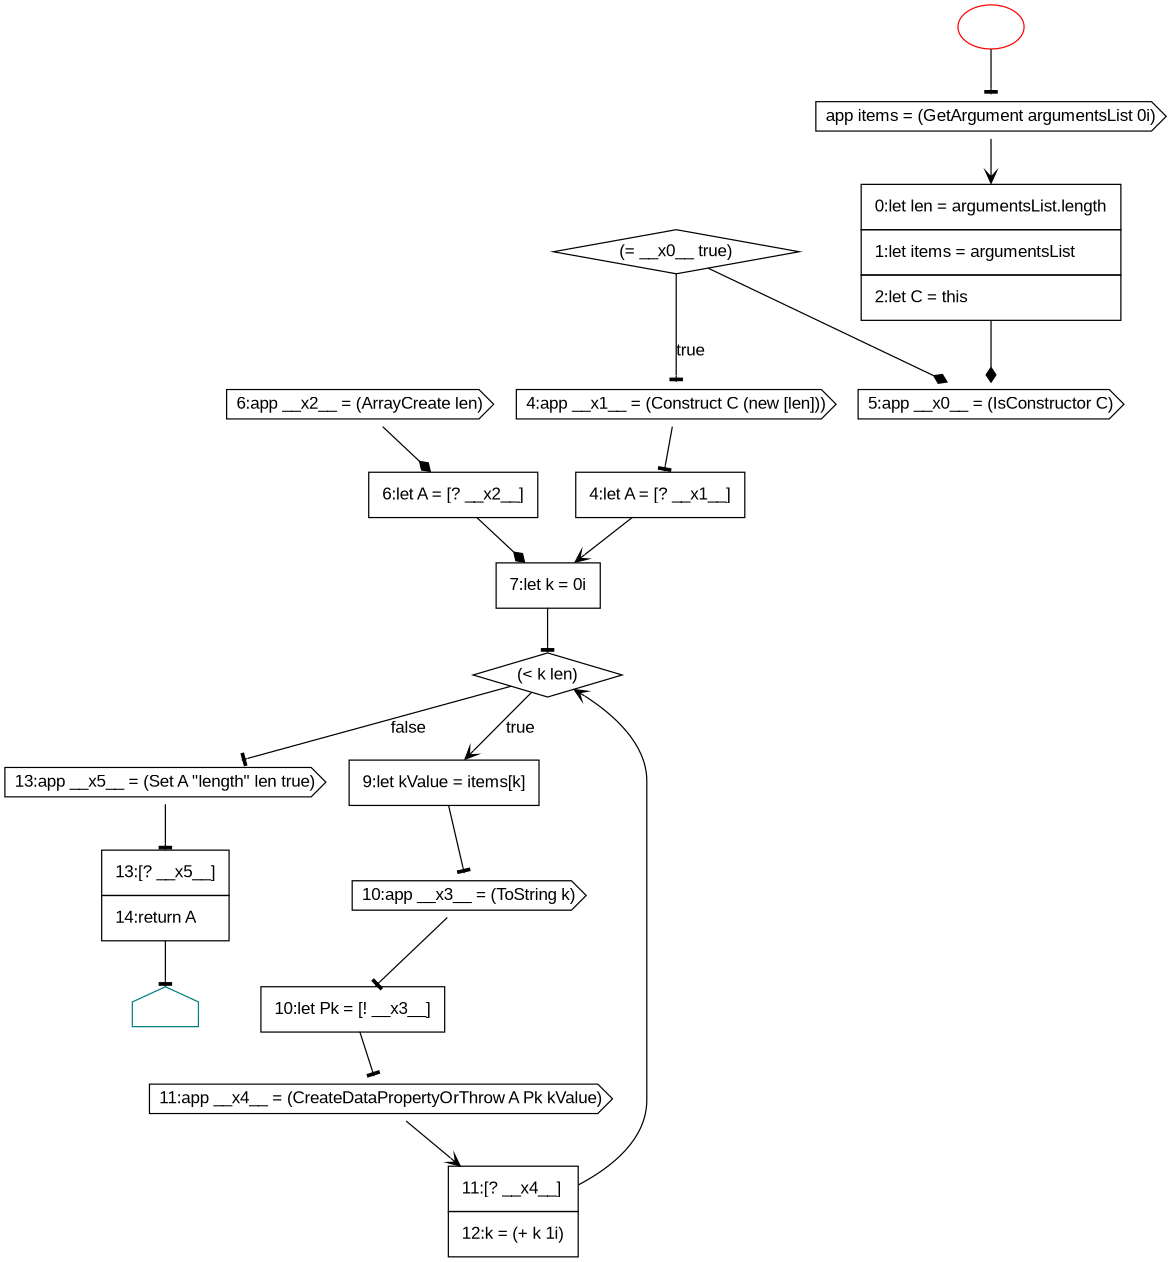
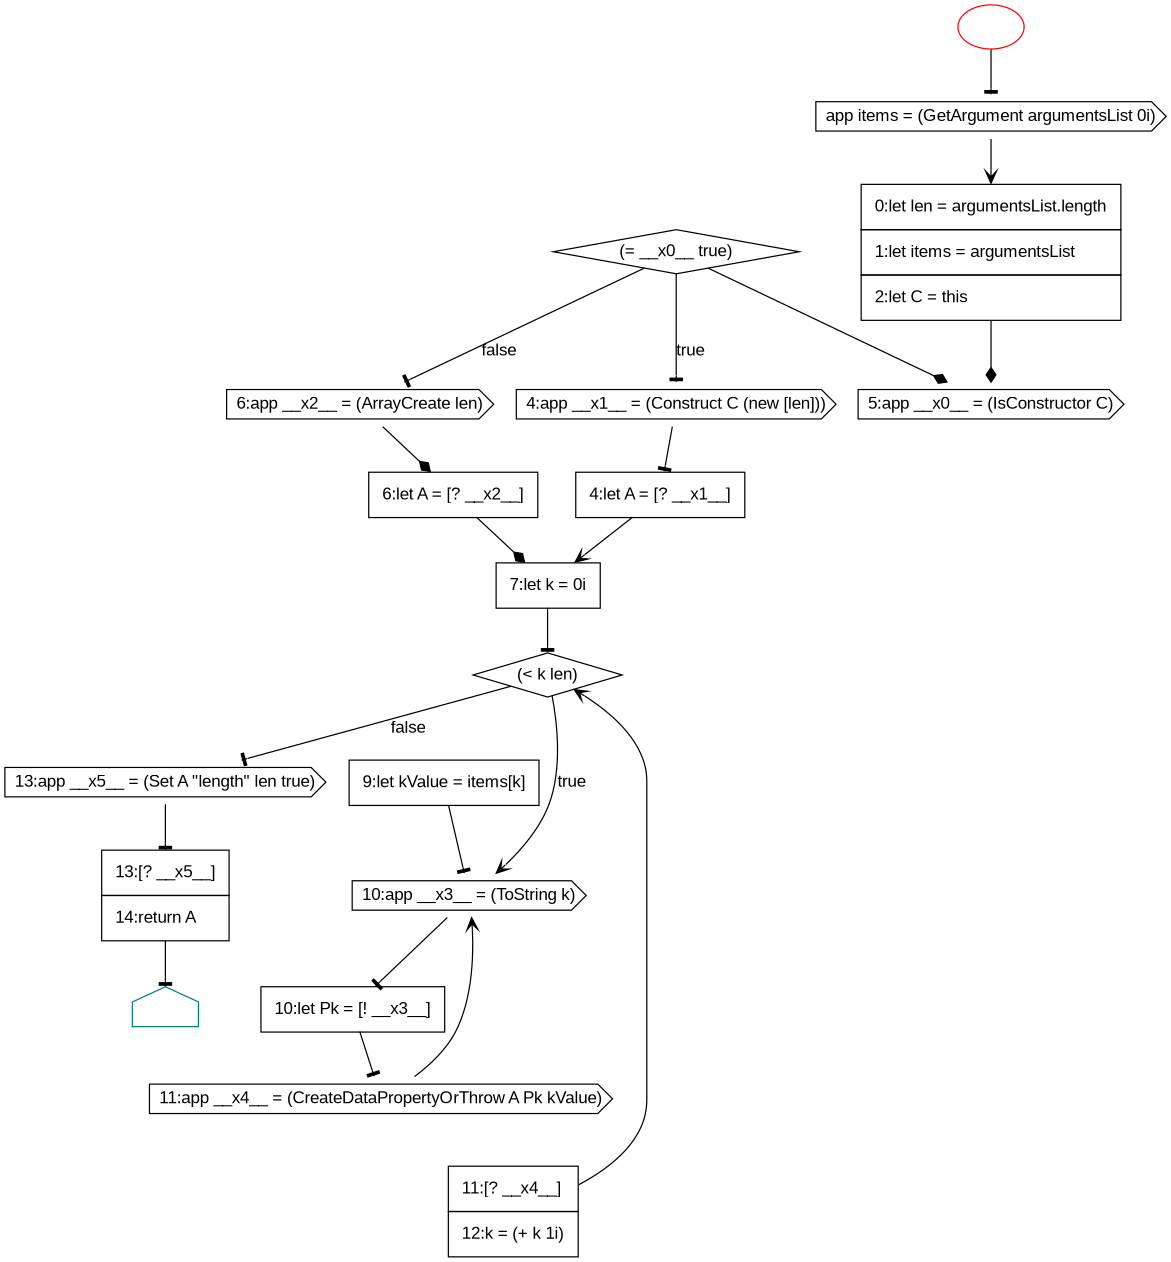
  digraph {
    fontname="Liberation Sans"
    node [color=black fillcolor=white fontname="Liberation Sans" shape=none style=filled]
    edge [arrowhead=tee color=black fontname="Liberation Sans"]
    n1 [label=<<font color="black">     <table border="0" cellborder="1" cellspacing="0" cellpadding="10">       <tr><td align="left">7:let k = 0i</td></tr>     </table>   </font>> margin=0]
    n2 [label=<<font color="black">(&lt; k len)</font>> shape=diamond]
    n3 [label=<<font color="black">     <table border="0" cellborder="1" cellspacing="0" cellpadding="10">       <tr><td align="left">9:let kValue = items[k]</td></tr>     </table>   </font>> margin=0]
    n4 [label=<<font color="black">13:app __x5__ = (Set A &quot;length&quot; len true)</font>> shape=cds]
    n5 [label=<<font color="black">11:app __x4__ = (CreateDataPropertyOrThrow A Pk kValue)</font>> shape=cds]
    n6 [label=<<font color="black">     <table border="0" cellborder="1" cellspacing="0" cellpadding="10">       <tr><td align="left">11:[? __x4__]</td></tr>       <tr><td align="left">12:k = (+ k 1i)</td></tr>     </table>   </font>> margin=0]
    n7 [label=<<font color="black">app items = (GetArgument argumentsList 0i)</font>> shape=cds]
    n8 [label=<<font color="black">     <table border="0" cellborder="1" cellspacing="0" cellpadding="10">       <tr><td align="left">0:let len = argumentsList.length</td></tr>       <tr><td align="left">1:let items = argumentsList</td></tr>       <tr><td align="left">2:let C = this</td></tr>     </table>   </font>> margin=0]
    n9 [label=<<font color="black">5:app __x0__ = (IsConstructor C)</font>> shape=cds]
    n10 [label=<<font color="black">     <table border="0" cellborder="1" cellspacing="0" cellpadding="10">       <tr><td align="left">6:let A = [? __x2__]</td></tr>     </table>   </font>> margin=0]
    n11 [label=<<font color="black">10:app __x3__ = (ToString k)</font>> shape=cds]
    n12 [label=<<font color="black">     <table border="0" cellborder="1" cellspacing="0" cellpadding="10">       <tr><td align="left">10:let Pk = [! __x3__]</td></tr>     </table>   </font>> margin=0]
    n13 [label=<<font color="black">     <table border="0" cellborder="1" cellspacing="0" cellpadding="10">       <tr><td align="left">4:let A = [? __x1__]</td></tr>     </table>   </font>> margin=0]
    n14 [label=<<font color="black">6:app __x2__ = (ArrayCreate len)</font>> shape=cds]
    n15 [label=<<font color="black">     <table border="0" cellborder="1" cellspacing="0" cellpadding="10">       <tr><td align="left">13:[? __x5__]</td></tr>       <tr><td align="left">14:return A</td></tr>     </table>   </font>> margin=0]
    n16 [color=teal label=" " shape=house]
    n17 [label=<<font color="black">(= __x0__ true)</font>> shape=diamond]
    n18 [label=<<font color="black">4:app __x1__ = (Construct C (new [len]))</font>> shape=cds]
    n19 [color=red label=" " shape=ellipse]
    n1 -> n2
-   n2 -> n3 [arrowhead=vee label=<<font color="black">true</font>>]
+   n2 -> n11 [arrowhead=vee label=<<font color="black">true</font>>]
    n2 -> n4 [label=<<font color="black">false</font>>]
    n3 -> n11
    n4 -> n15
-   n5 -> n6 [arrowhead=vee]
+   n5 -> n11 [arrowhead=vee]
    n6 -> n2 [arrowhead=vee]
    n7 -> n8 [arrowhead=vee]
    n8 -> n9 [arrowhead=diamond]
    n10 -> n1 [arrowhead=diamond]
    n11 -> n12
    n12 -> n5
    n13 -> n1 [arrowhead=vee]
    n14 -> n10 [arrowhead=diamond]
    n15 -> n16
    n17 -> n9 [arrowhead=diamond]
+   n17 -> n14 [label=<<font color="black">false</font>>]
    n17 -> n18 [label=<<font color="black">true</font>>]
    n18 -> n13
    n19 -> n7
  }
